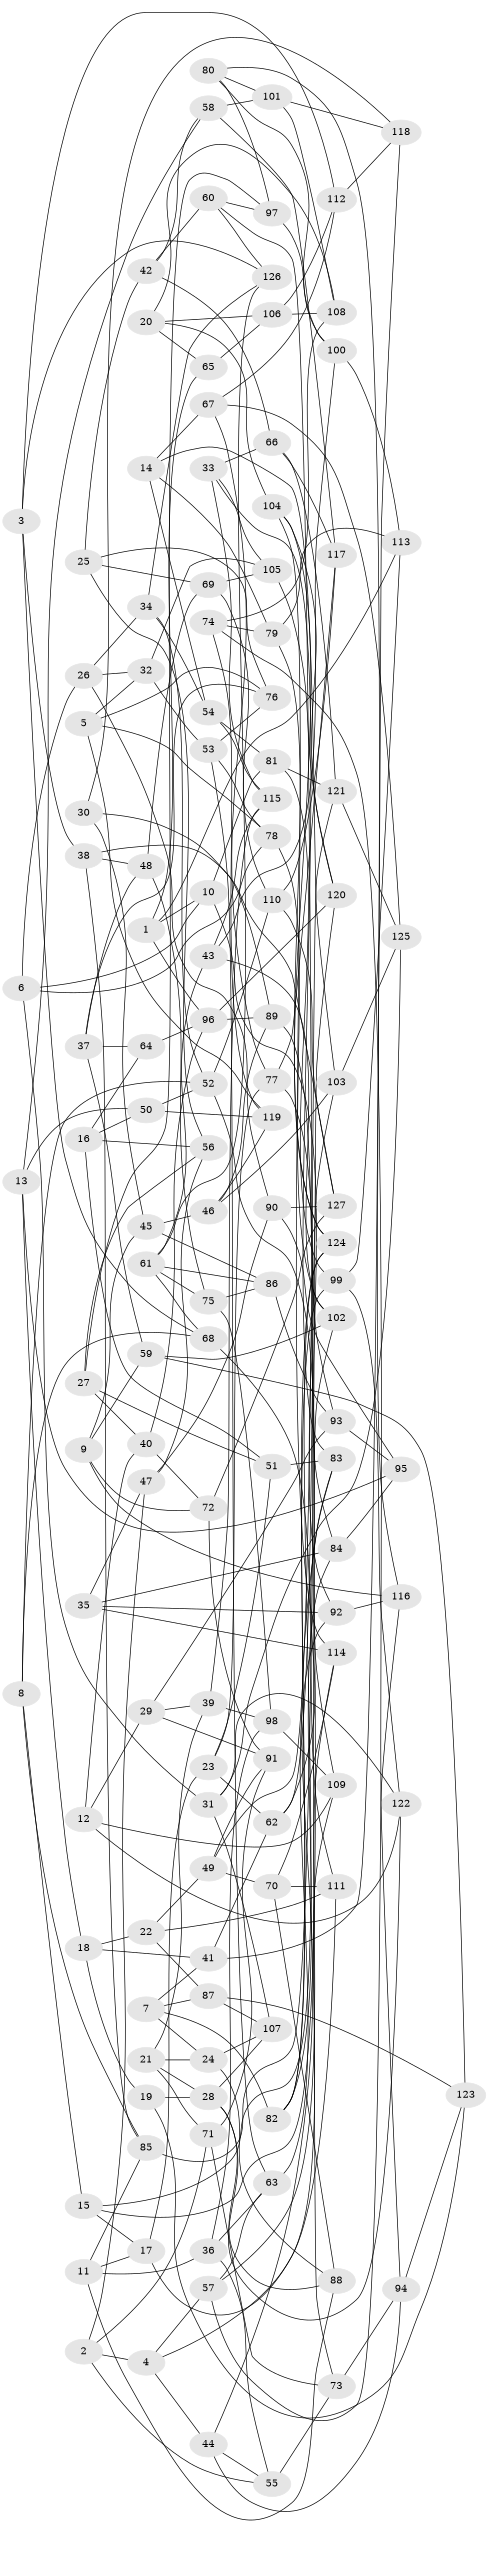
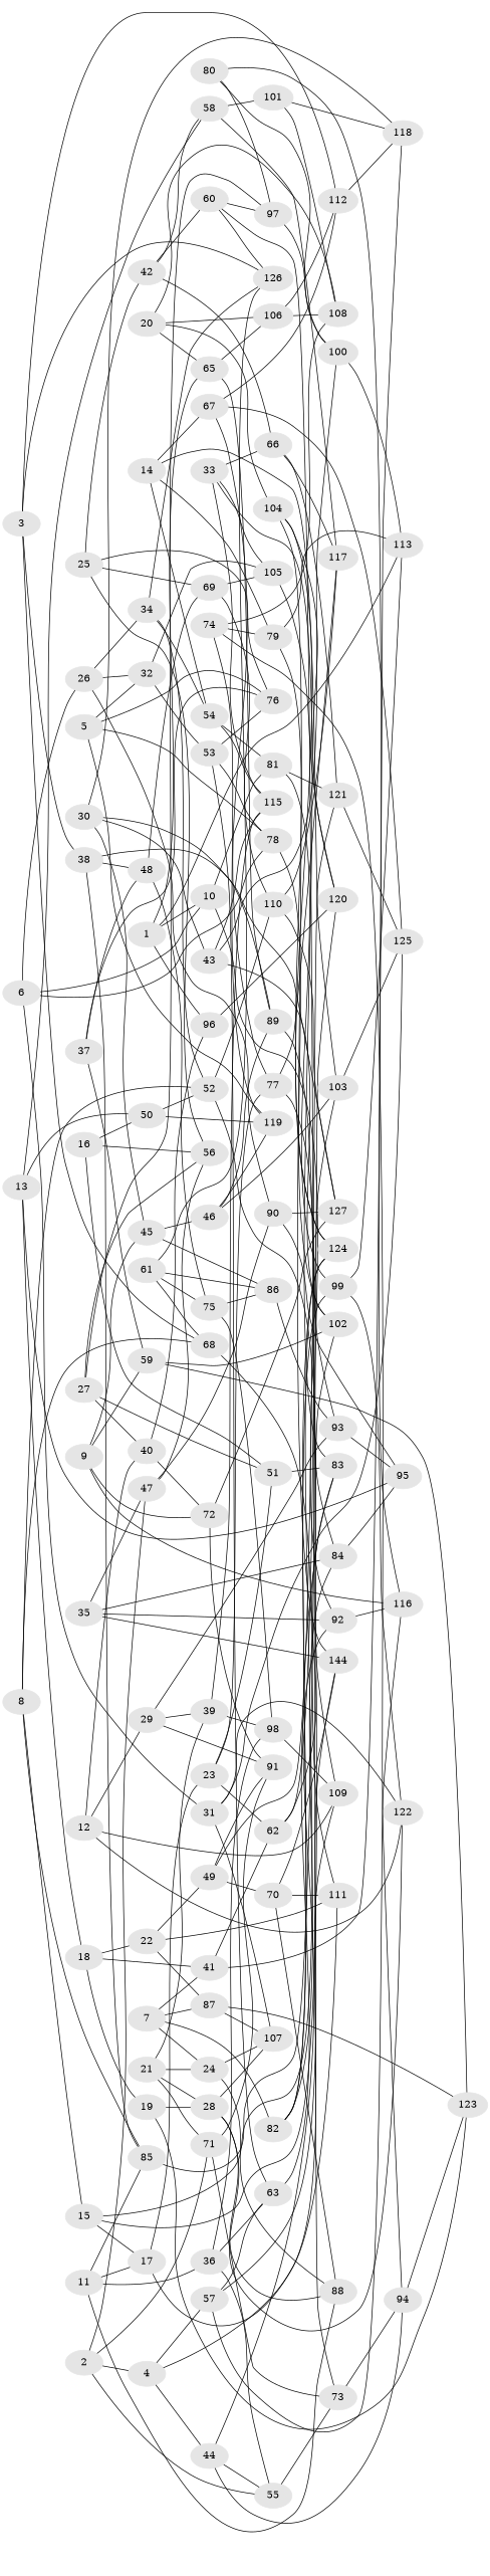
  graph {
    rankdir=LR
    node [color=gray90 style=filled]
    1
    10
    65
    96
    113
    81
    84
    106
    89
    120
    2
    4
    47
    55
    71
    44
    57
    109
    56
    90
    73
    91
    3
    38
    68
    112
    126
    85
    48
    111
    118
    83
    94
    116
-   114
+   114 [label=144]
    63
    5
    32
    76
    78
    119
    53
    105
    102
    6
    26
    31
    34
    122
    107
    125
    7
    24
    41
    82
    87
    88
    62
    124
    99
    123
    8
    15
    52
    17
-   64
    9
    45
    59
    72
    46
    86
    127
    121
    95
    11
    36
    23
    98
    12
    29
    40
    39
    93
    13
    18
    50
    58
    19
    22
    101
    117
    14
    54
    67
    79
    103
    115
    77
    16
    51
    28
    49
    20
    104
    108
    21
    70
    92
    25
    42
    69
    66
    60
    110
    27
    97
    100
    30
    43
    33
    35
    37
    75
    61
    74
    80
    1 -- 10
    1 -- 65
    1 -- 96
    1 -- 113
    10 -- 81
    10 -- 84
    65 -- 106
-   96 -- 89
+   65 -- 89
    96 -- 120
    81 -- 99
    81 -- 121
    84 -- 95
    106 -- 112
    106 -- 108
    89 -- 93
    2 -- 4
    2 -- 47
    2 -- 55
    2 -- 71
    4 -- 44
    4 -- 57
    4 -- 109
    47 -- 56
    47 -- 90
    55 -- 73
    71 -- 73
    71 -- 91
    44 -- 55
    44 -- 83
    44 -- 94
    57 -- 116
    57 -- 114
    57 -- 63
    90 -- 127
    90 -- 95
    73 -- 94
    3 -- 38
    3 -- 68
    3 -- 112
    3 -- 126
    38 -- 89
    38 -- 85
    38 -- 48
    68 -- 111
    112 -- 118
    85 -- 120
    48 -- 69
    48 -- 75
    94 -- 123
    63 -- 92
    5 -- 32
    5 -- 76
    5 -- 78
    5 -- 119
    32 -- 53
    32 -- 105
    78 -- 102
    53 -- 63
    53 -- 76
    53 -- 78
    105 -- 120
    6 -- 10
    6 -- 78
    6 -- 26
    6 -- 31
    26 -- 90
    26 -- 32
    26 -- 34
    31 -- 122
    31 -- 107
    31 -- 125
    34 -- 126
    34 -- 52
    34 -- 54
    7 -- 24
    7 -- 41
    7 -- 82
    7 -- 87
    24 -- 107
    24 -- 88
    41 -- 118
    41 -- 62
    82 -- 84
    82 -- 124
    82 -- 99
    87 -- 107
    87 -- 123
    62 -- 83
    62 -- 103
    99 -- 113
    99 -- 122
    8 -- 68
    8 -- 85
    8 -- 15
    8 -- 52
    15 -- 102
    15 -- 124
    15 -- 17
    52 -- 109
    52 -- 110
    17 -- 111
    17 -- 23
-   64 -- 96
    9 -- 116
    9 -- 45
    9 -- 59
    9 -- 72
    45 -- 46
    45 -- 86
    59 -- 102
    59 -- 123
    72 -- 91
    72 -- 127
    46 -- 89
    46 -- 119
    46 -- 103
    86 -- 93
    121 -- 125
    11 -- 85
    11 -- 88
    11 -- 17
    11 -- 36
    36 -- 55
    36 -- 63
    36 -- 98
    23 -- 62
    23 -- 77
    23 -- 51
    98 -- 109
    12 -- 109
    12 -- 122
    12 -- 29
    12 -- 40
    29 -- 91
    29 -- 39
    29 -- 93
    40 -- 96
    40 -- 72
    39 -- 98
    39 -- 115
    93 -- 95
    13 -- 95
    13 -- 18
    13 -- 50
    13 -- 58
    18 -- 41
    18 -- 19
    18 -- 22
    50 -- 119
    50 -- 52
    58 -- 101
    58 -- 117
    19 -- 123
    19 -- 28
    22 -- 111
    22 -- 87
    22 -- 49
    101 -- 118
    101 -- 108
    14 -- 54
    14 -- 67
    14 -- 79
    14 -- 103
    54 -- 81
    54 -- 115
    67 -- 112
    67 -- 125
    67 -- 77
    79 -- 113
    79 -- 124
    103 -- 125
    77 -- 117
    77 -- 92
    16 -- 56
-   16 -- 64
    16 -- 50
    16 -- 51
    51 -- 83
    28 -- 122
    28 -- 107
    28 -- 88
    49 -- 91
    49 -- 121
    49 -- 70
    20 -- 65
    20 -- 106
    20 -- 104
    20 -- 108
    104 -- 120
    104 -- 114
    104 -- 124
    21 -- 71
    21 -- 24
    21 -- 39
    21 -- 28
    70 -- 111
    70 -- 114
    70 -- 88
    92 -- 116
    25 -- 56
    25 -- 76
    25 -- 42
    25 -- 69
    42 -- 58
    42 -- 66
    42 -- 60
    69 -- 105
    69 -- 110
    66 -- 121
    66 -- 117
    60 -- 73
    60 -- 126
    60 -- 97
    110 -- 127
    110 -- 117
    27 -- 56
    27 -- 40
    27 -- 51
    27 -- 97
    97 -- 100
    100 -- 113
    30 -- 118
    30 -- 45
    30 -- 127
-   61 -- 43
+   30 -- 43
    43 -- 102
    43 -- 115
    43 -- 100
    33 -- 83
    33 -- 105
    33 -- 115
    33 -- 66
    35 -- 84
    35 -- 47
    35 -- 114
    35 -- 92
    37 -- 48
    37 -- 76
-   37 -- 64
    37 -- 59
    75 -- 86
    75 -- 98
    61 -- 68
    61 -- 126
    61 -- 86
    61 -- 75
    74 -- 94
    74 -- 119
    74 -- 79
    74 -- 108
    80 -- 116
-   80 -- 101
    80 -- 97
    80 -- 100
  }
